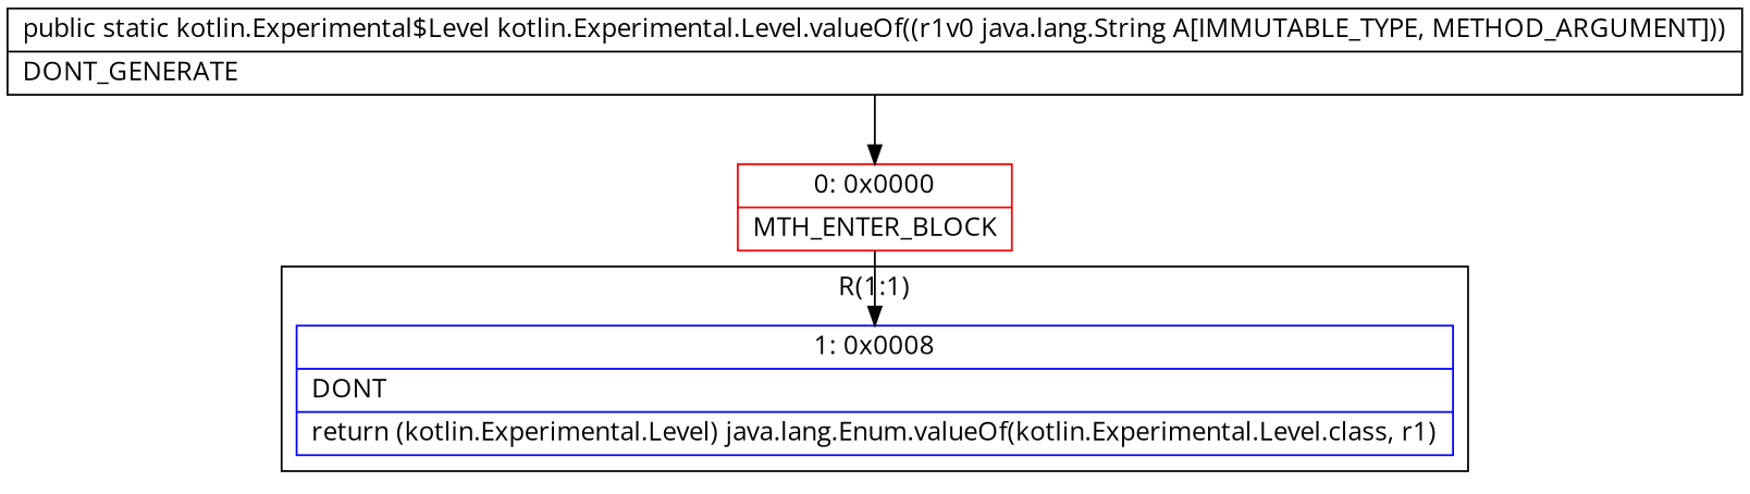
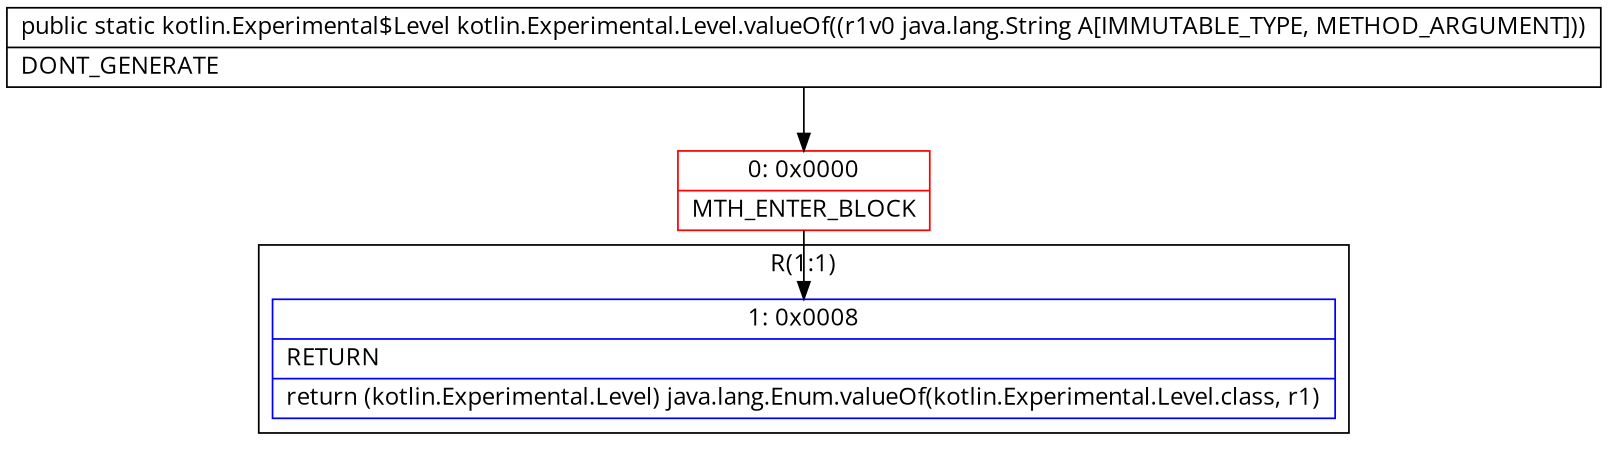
  digraph {
    fontname="Open Sans"
    node [shape=record fontname="Open Sans"]
    edge [fontname="Open Sans"]
-   n1 [color=blue label="{1\:\ 0x0008|DONT\l|return (kotlin.Experimental.Level) java.lang.Enum.valueOf(kotlin.Experimental.Level.class, r1)\l}"]
+   n1 [color=blue label="{1\:\ 0x0008|RETURN\l|return (kotlin.Experimental.Level) java.lang.Enum.valueOf(kotlin.Experimental.Level.class, r1)\l}"]
    n2 [color=red label="{0\:\ 0x0000|MTH_ENTER_BLOCK\l}"]
    n3 [label="{public static kotlin.Experimental$Level kotlin.Experimental.Level.valueOf((r1v0 java.lang.String A[IMMUTABLE_TYPE, METHOD_ARGUMENT]))  | DONT_GENERATE\l}"]
    subgraph cluster_1 {
      label="R(1:1)"
      n1
    }
    n2 -> n1
    n3 -> n2
  }
